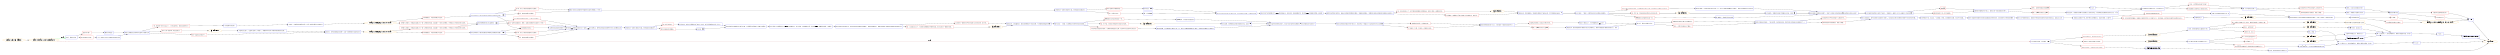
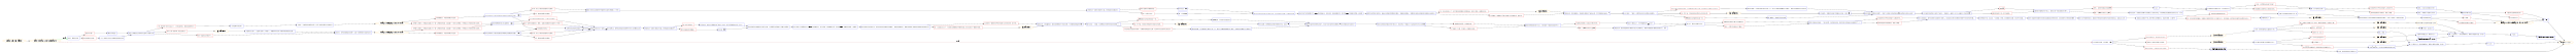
  digraph {
    fontname="DejaVu Sans Mono"
    rankdir=LR
    node [color=blue fontname="DejaVu Sans Mono" shape=box]
    edge [fontname="DejaVu Sans Mono"]
    "AoiRank4Convo5 begins." [color=orange shape=""]
    n2 [color=orange label="Check boolean ArthurAoiBreakup" shape=""]
    n3 [label="好吧，我會告訴你"]
    n4 [label="只是想讓你知道，我在想你 ^_^"]
    n5 [color=red label="告訴我什麼？"]
    n6 [color=red label="這應該挺有意思的。"]
    n7 [color=red label="聽到這句話真的讓我心情超好。"]
    n8 [color=red label="說起來很奇怪，我也剛好在想你。"]
    n9 [color=red label="說起來很奇怪，因為我從來沒想過你。"]
    n10 [label="關於我和亞瑟"]
    n11 [label="「好」這個詞不完全是我會想用來形容的"]
    n12 [color=orange label="+10 Chemistry" shape=""]
    n13 [color=orange label="+10 Chemistry" shape=""]
    n14 [label="<RETRO_EMOJI_STARE>"]
    n15 [label="我決定我應該告訴你我和亞瑟為什麼會結束"]
    n16 [label="沒什麼比讓你開心更讓我開心的了！"]
    n17 [label="天啊，你覺得我們是心靈感應了嗎？"]
    n18 [label="好吧，那我現在起就不再想你了"]
    n19 [color=red label="你不欠我一個解釋。我是認真的。"]
    n20 [color=red label="我不否認我真的很好奇。"]
    n21 [color=red label="哦，那個嗎？我完全忘記了。（開玩笑的啦，我其實超好奇的）"]
    n22 [color=red label="你是個好人。"]
    n23 [color=red label=":) 你今天過得也好嗎？"]
    n24 [color=red label="你沒*別*的喜歡的嗎？我覺得你可能有點誇張了。"]
    n25 [color=red label="當然不是，哈哈"]
    n26 [color=red label="嗯，如果生活教會了我一件事，那就是虛空讓一切皆有可能。"]
    n27 [color=red label="當然，有問題嗎？"]
-   "Chat ends." [color=orange shape=""]
+   "Chat ends." [color=orange label="Chat 他只是說." shape=""]
    n29 [color=orange label="+5 Chemistry" shape=""]
    n30 [label="在未來，你們還慶祝金星節嗎？這是一個關於愛與包容的節日"]
    n31 [label="（我想我不會怪你）"]
    n32 [color=orange label="+10 Chemistry" shape=""]
    n33 [color=orange label="+10 Chemistry" shape=""]
    n34 [label="也許*有點*啦，但只是因為我想讓你笑起來"]
    n35 [label="哦，糟糕"]
    n36 [color=orange label="+10 Chemistry" shape=""]
    n37 [color=orange label="+10 Chemistry" shape=""]
    n38 [label="你是我信任的人，也是我想深入了解的人。我覺得和你分享同樣深層的情感很合理。"]
    n39 [color=orange label="Boolean AoiStarDays is now true." shape=""]
    n40 [label="在未來，你們還慶祝金星節嗎？這是一個關於愛與包容的節日"]
    n41 [label="<RETRO_EMOJI_HAPPYHAND>"]
    n42 [label="自從和你聊過之後，我更開心了！"]
    n43 [label="啊！亞瑟打來了。當老闆致電時，我最好還是接電話，對吧？"]
    n44 [color=orange label="你那前瞻性的見解總是讓人讚賞"]
    n45 [label="^_^ 天啊，這太酷了"]
    n46 [color=red label="我們會慶祝，不過我們稱它為星日。"]
    n47 [color=red label="我們稱它為星日，而我認為金星上有一個人會很高興知道，她延續了一個古老的傳統，即使她自己可能都沒有意識到。"]
    n48 [color=orange label="Boolean AoiStarDays is now true." shape=""]
    n49 [label="啊！亞瑟打來了。當老闆致電時，我最好還是接電話，對吧？"]
    n50 [label="下次見！"]
    n51 [label="知道未來還有人會慶祝類似的事情真的讓我感到很開心 ^_^"]
    n52 [label="我想我會跟那個人相處得很好 ^_^"]
    n53 [color=red label="我們會慶祝，不過我們稱它為星日。"]
    n54 [color=red label="我們稱它為星日，而我認為金星上有一個人會很高興知道，她延續了一個古老的傳統，即使她自己可能都沒有意識到。"]
    n55 [label="下次見！"]
    n56 [color=red label="嗯，他們的確還會這樣做。"]
    n57 [color=red label="是啊，有些人真的還很熱衷於這樣做。"]
    n58 [color=red label="我最喜歡的節日之一"]
    n59 [color=red label="她一定會很喜歡妳的。那麼，金星節期間妳和亞瑟發生了什麼？"]
    n60 [color=red label="是不是在金星節期間發生了什麼不好的事情？"]
    n61 [label="知道未來還有人會慶祝類似的事情真的讓我感到很開心 ^_^"]
    n62 [label="<RETRO_EMOJI_GIVELOVE>"]
    n63 [label="如果你能從亞瑟那裡得到一個解釋的話——當然這是個大大的「如果」——他可能會說，我們因為在金星節的爭吵而令這段關係結束"]
    n64 [color=red label="是啊，有些人真的還很熱衷於這樣做。"]
    n65 [color=red label="嗯，他們的確還會這樣做。"]
    n66 [label="那是他第一次看到我真的生氣。我想這讓他挺驚訝的。"]
    n67 [label="那場發生在金星節的爭吵讓我和亞瑟的關係畫上了句號"]
    n68 [color=red label="我不想看到你那麼難過。"]
    n69 [color=red label="他一定是自找的。"]
    n70 [label="那是他第一次看到我真的生氣。我想這讓他挺驚訝的。"]
    n71 [label="我也是 <3"]
    n72 [label="我不知道。但這並不是關於誰「應得」什麼。這只是因為我們太不一樣了。"]
    n73 [color=red label="我不想看到你那麼難過。"]
    n74 [color=red label="他一定是自找的。"]
    n75 [label="我們當時與危應部隊執行維和任務，但我還是想用某種方式慶祝金星節"]
    n76 [label="你真貼心 <3"]
    n77 [label="嗯，或者吧……"]
    n78 [label="所以我花了好幾星期摺了 1000 隻紙鶴給他。你知道的，紙鶴象徵好運，而摺滿1000 隻據說能實現一個願望"]
    n79 [label="我們當時與危應部隊執行維和任務，但我還是想用某種方式慶祝金星節"]
    n80 [label="每當我有空閒的時間時，無論是在吃飯間隙還是睡覺前，我都會偷偷溜走，興奮地期待著金星節的驚喜會讓他有多開心"]
    n81 [label="所以我花了好幾星期摺了 1000 隻紙鶴給他。你知道的，紙鶴象徵好運，而摺滿1000 隻據說能實現一個願望"]
    n82 [color=red label="哇，這真是太貼心了，你需要花費那麼多時間和技藝。這肯定算是一種愛的表現。"]
    n83 [color=red label="亞瑟能有一個那麼在乎他幸福的人陪在他身邊，真幸運。"]
    n84 [label="每當我有空閒的時間時，無論是在吃飯間隙還是睡覺前，我都會偷偷溜走，興奮地期待著金星節的驚喜會讓他有多開心"]
    n85 [color=orange label="+5 Chemistry" shape=""]
    n86 [label="回想起來，還挺尷尬的。我在腦海裡構想了他的反應，可當我把紙鶴給他時……"]
    n87 [color=red label="哇，這真是太貼心了，你需要花費那麼多時間和技藝。這肯定算是一種愛的表現。"]
    n88 [color=red label="亞瑟能有一個那麼在乎他幸福的人陪在他身邊，真幸運。"]
    n89 [label="他只是說：「謝謝，但我們真的沒有時間做這種事情。」"]
    n90 [color=orange label="+5 Chemistry" shape=""]
    n91 [label="回想起來，還挺尷尬的。我在腦海裡構想了他的反應，可當我把紙鶴給他時……"]
    n92 [color=red label="……我現在真的超想揍亞瑟一拳。"]
    n93 [color=red label="葵，對不起，我無法想像這對你有多大的傷害。"]
    n94 [color=red label="我並不是想否定你的感受，但我能理解亞瑟的立場。他當時肯定太過專注於任務。"]
    n95 [label="他只是說：「謝謝，但我們真的沒有時間做這種事情。」"]
    n96 [label="嗯……當時，我有著同樣的感覺"]
    n97 [color=orange label="+5 Chemistry" shape=""]
    n98 [label="我也能理解，但光靠理解只能走到這一步。當內心深處感覺哪裡不對勁時，最終還是得聽從內心的聲音"]
    n99 [color=red label="我並不是想否定你的感受，但我能理解亞瑟的立場。他當時肯定太過專注於任務。"]
    n100 [color=red label="葵，對不起，我無法想像這對你有多大的傷害。"]
    n101 [color=red label="……我現在真的超想揍亞瑟一拳。"]
    n102 [label="就好像某些東西突然崩塌了。我花了這麼多時間去理解他……他有同樣為我付出過嗎？"]
    n103 [label="你知道嗎，我覺得我真的需要聽到這些話，謝謝 <3"]
    n104 [label="我也能理解，但光靠理解只能走到這一步。當內心深處感覺哪裡不對勁時，最終還是得聽從內心的聲音"]
    n105 [color=orange label="+5 Chemistry" shape=""]
    n106 [label="嗯……當時，我有著同樣的感覺"]
    n107 [label="也許如果我能早點花時間了解自己，我就會以一種讓自己引以為豪的方式去回應……"]
    n108 [label="就好像某些東西突然崩塌了。我花了這麼多時間去理解他……他有同樣為我付出過嗎？"]
    n109 [label="你知道嗎，我覺得我真的需要聽到這些話，謝謝 <3"]
    n110 [color=red label="感到難過並不是一件丟臉的事。"]
    n111 [color=red label="不管發生了什麼，我保證一切都會好起來。"]
    n112 [label="也許如果我能早點花時間了解自己，我就會以一種讓自己引以為豪的方式去回應……"]
    n113 [label="我把那些紙鶴扔到了路上，很快就有一輛坦克碾過它們了。"]
    n114 [color=red label="呃哦……"]
    n115 [color=red label="感到難過並不是一件丟臉的事。"]
    n116 [color=red label="喔，葵……你所有的心血……"]
    n117 [color=red label="亞瑟應該衝到路上去撿起它們才對啊。"]
    n118 [label="我把那些紙鶴扔到了路上，很快就有一輛坦克碾過它們了。"]
    n119 [label="回想起來，摧毀那些紙鶴只會讓我自己更受傷而已。我當時應該把那個願望留給自己，哈哈"]
    n120 [label="也沒什麼意義了，它們都濕透爛了——全毀了"]
    n121 [color=red label="喔，葵……你所有的心血……"]
    n122 [color=red label="好吧，這感覺有點反應過度……"]
    n123 [label="算了吧，過去的就讓它過去。"]
    n124 [label="回想起來，摧毀那些紙鶴只會讓我自己更受傷而已。我當時應該把那個願望留給自己，哈哈"]
    n125 [label="也許"]
    n126 [color=red label="所以，你們當時就結束了關係？"]
    n127 [color=red label="我能想像亞瑟當時臉上的震驚表情。"]
    n128 [label="但事情就是這樣發生的。現在你知道了"]
    n129 [label="我對亞瑟說的原話是：「你說得對，既然你這樣說，我們也沒時間去維持這段關係了。」"]
    n130 [color=red label="所以，你們當時就結束了關係？"]
    n131 [color=red label="我能想像亞瑟當時臉上的震驚表情。"]
    n132 [color=red label="你們還能保持朋友關係，真讓人佩服。"]
    n133 [color=red label="我相信導致分手的原因遠不止那場爭吵。"]
    n134 [label="嗯，差不多就是這樣了"]
    n135 [label="我只是意識到，我不能要求他成為他不是的人。他永遠無法和我在簡單的事情中找到共同的快樂。"]
    n136 [color=red label="你們還能保持朋友關係，真讓人佩服。"]
    n137 [color=red label="我相信導致分手的原因遠不止那場爭吵。"]
    n138 [label="我們甚至不能，比如說，一起聽線上男孩。就算我勸他去聽，他也不會喜歡。"]
    n139 [label="當然，我們會永遠會支持彼此"]
    n140 [label="當然，但這已經是過去的事了"]
    n141 [label="我不是說我希望我的伴侶要喜歡我喜歡的所有東西，但我需要有分享快樂的機會"]
    n142 [label="謝謝你聽我說"]
    n143 [label="努力卸下陰鬱的面具，卻還要不停地面對白眼和所謂的善意玩笑，真是讓人心累"]
    n144 [color=red label="現在你知道了"]
    n145 [color=red label="謝謝你願意對我敞開心扉。"]
    n146 [label="我知道亞瑟很在乎我。我們會永遠尊重彼此，但說到愛情，這還不夠"]
    n147 [label="<3"]
    n148 [color=red label="謝謝你願意對我敞開心扉。"]
    n149 [color=red label="葵，你真的讓我很佩服。能夠真正看見並愛別人本來樣子的人，值得擁有一個同樣會這樣對待他們伴侶的人。"]
    n150 [label="你讓人很容易願意敞開心扉 :)"]
    n151 [label="你讓我臉紅了"]
    n152 [label="我真的沒想到分享那個故事後我會感覺這麼好。你身上就是有一種特別的魅力"]
    n153 [color=orange label="+5 Chemistry" shape=""]
    n154 [label="謝謝你聽我說"]
    n155 [color=red label="在你需要我時我永遠都在。"]
    n156 [color=red label="不客氣。"]
    n157 [color=orange label="Boolean ArthurAoiBreakup is now true." shape=""]
    "AoiRank4Convo5 begins." -> n2
    n2 -> n3 [color=green label=true]
    n2 -> n4 [color=brown label=true]
    n3 -> n5
    n3 -> n6
    n4 -> n7
    n4 -> n8
    n4 -> n9
    n5 -> n10
    n6 -> n11
    n7 -> n12
    n8 -> n13
    n9 -> n14
    n10 -> n15
    n11 -> n15
    n12 -> n16
    n13 -> n17
    n14 -> n18
    n15 -> n19
    n15 -> n20
    n15 -> n21
    n16 -> n22
    n16 -> n23
    n16 -> n24
    n17 -> n25
    n17 -> n26
    n17 -> n27
    n18 -> "Chat ends."
    n19 -> n29
    n20 -> n30
    n21 -> n31
    n22 -> n32
    n23 -> n33
    n24 -> n34
    n25 -> n35
    n26 -> n36
    n27 -> n37
    n29 -> n38
    n30 -> n39
    n31 -> n40
    n32 -> n41
    n33 -> n42
    n34 -> n43
    n35 -> n43
    n36 -> n44
    n37 -> n45
    n38 -> n30
    n39 -> n46
    n39 -> n47
    n40 -> n48
    n41 -> n49
    n42 -> n49
    n43 -> n50
    n44 -> n49
    n45 -> n49
    n46 -> n51
    n47 -> n52
    n48 -> n53
    n48 -> n54
    n49 -> n55
    n50 -> "Chat ends."
    n51 -> n56
    n51 -> n57
    n51 -> n58
    n52 -> n59
    n52 -> n60
    n53 -> n61
    n54 -> n52
    n55 -> n62
    n56 -> n63
    n57 -> n63
    n58 -> n63
    n59 -> n63
    n60 -> n63
    n61 -> n58
    n61 -> n64
    n61 -> n65
    n62 -> "Chat ends."
    n63 -> n66
    n64 -> n67
    n65 -> n67
    n66 -> n68
    n66 -> n69
    n67 -> n70
    n68 -> n71
    n69 -> n72
    n70 -> n73
    n70 -> n74
    n71 -> n75
    n72 -> n75
    n73 -> n76
    n74 -> n77
    n75 -> n78
    n76 -> n79
    n77 -> n79
    n78 -> n80
    n79 -> n81
    n80 -> n82
    n80 -> n83
    n81 -> n84
    n82 -> n85
    n83 -> n86
    n84 -> n87
    n84 -> n88
    n85 -> n86
    n86 -> n89
    n87 -> n90
    n88 -> n91
    n89 -> n92
    n89 -> n93
    n89 -> n94
    n90 -> n91
    n91 -> n95
    n92 -> n96
    n93 -> n97
    n94 -> n98
    n95 -> n99
    n95 -> n100
    n95 -> n101
    n96 -> n102
    n97 -> n103
    n98 -> n102
    n99 -> n104
    n100 -> n105
    n101 -> n106
    n102 -> n107
    n103 -> n102
    n104 -> n108
    n105 -> n109
    n106 -> n108
    n107 -> n110
    n107 -> n111
    n108 -> n112
    n109 -> n108
    n110 -> n113
    n111 -> n113
    n112 -> n114
    n112 -> n115
    n113 -> n116
    n113 -> n117
    n114 -> n118
    n115 -> n118
    n116 -> n119
    n117 -> n120
    n118 -> n121
    n118 -> n122
    n119 -> n123
    n120 -> n123
    n121 -> n124
    n122 -> n125
    n123 -> n126
    n123 -> n127
    n124 -> n128
    n125 -> n128
    n126 -> n129
    n127 -> n129
    n128 -> n130
    n128 -> n131
    n129 -> n132
    n129 -> n133
    n130 -> n134
    n131 -> n134
    n132 -> n135
    n133 -> n135
    n134 -> n136
    n134 -> n137
    n135 -> n138
    n136 -> n139
    n137 -> n140
    n138 -> n141
    n139 -> n142
    n140 -> n142
    n141 -> n143
    n142 -> n144
    n142 -> n145
    n143 -> n146
    n144 -> n147
    n145 -> n147
    n146 -> n148
    n146 -> n149
    n147 -> "Chat ends."
    n148 -> n150
    n149 -> n151
    n150 -> n152
    n151 -> n153
    n152 -> n154
    n153 -> n152
    n154 -> n155
    n154 -> n156
    n155 -> n157
    n156 -> n157
    n157 -> n147
  }
